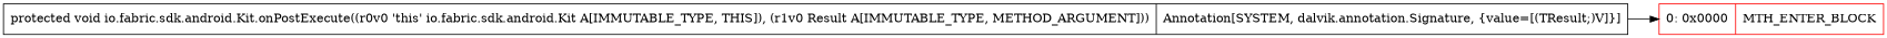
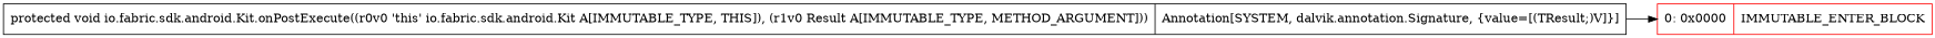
  digraph {
    rankdir=LR
    node [shape=record]
-   n1 [color=red label="{0\:\ 0x0000|MTH_ENTER_BLOCK\l}"]
+   n1 [color=red label="{0\:\ 0x0000|IMMUTABLE_ENTER_BLOCK\l}"]
    n2 [label="{protected void io.fabric.sdk.android.Kit.onPostExecute((r0v0 'this' io.fabric.sdk.android.Kit A[IMMUTABLE_TYPE, THIS]), (r1v0 Result A[IMMUTABLE_TYPE, METHOD_ARGUMENT]))  | Annotation[SYSTEM, dalvik.annotation.Signature, \{value=[(TResult;)V]\}]\l}"]
    subgraph cluster_1 {
      label="R(0)"
    }
    n2 -> n1
  }
